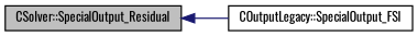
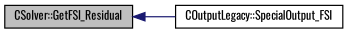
  digraph {
    rankdir=LR
    fontname=Oswald
    node [color=black fontname=Oswald fontsize=10 shape=record style=filled]
-   n1 [fillcolor=grey75 fontcolor=black height=0.2 label="CSolver::SpecialOutput_Residual" width=0.4]
+   n1 [fillcolor=grey75 fontcolor=black height=0.2 label="CSolver::GetFSI_Residual" width=0.4]
    n2 [fillcolor=white height=0.2 label="COutputLegacy::SpecialOutput_FSI" width=0.4]
    n1 -> n2 [color=midnightblue dir=back fontname=Oswald fontsize=10 labelfontname=Helvetica labelfontsize=10 style=solid]
  }
